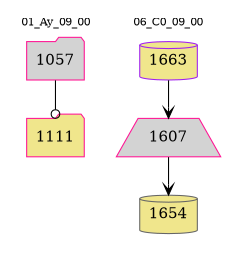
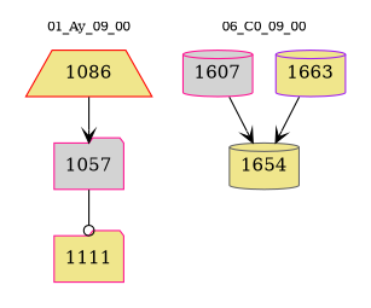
  digraph {
    node [color=deeppink fillcolor=khaki shape=trapezium style=filled]
    edge [arrowhead=vee color=black]
+   n1 [color=red label=1086]
    n2 [fillcolor=lightgrey label=1057 shape=folder]
    n3 [label=1111 shape=folder]
    n4 [color=purple label=1663 shape=cylinder]
-   n5 [fillcolor=lightgrey label=1607]
+   n5 [fillcolor=lightgrey label=1607 shape=cylinder]
    n6 [color=gray40 label=1654 shape=cylinder]
    subgraph cluster_1 {
      color=white
      fontsize=10
      label="01_Ay_09_00"
+     n1
      n2
      n3
    }
    subgraph cluster_2 {
      color=white
      fontsize=10
      label="06_C0_09_00"
      n4
      n5
      n6
    }
+   n1 -> n2
    n2 -> n3 [arrowhead=odot]
-   n4 -> n5
+   n4 -> n6
    n5 -> n6
  }
